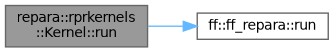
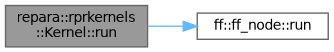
  digraph {
    rankdir=LR
    node [fontname=Helvetica fontsize=10 shape=box style=filled]
    n1 [color=gray40 fillcolor=grey60 fontcolor=black height=0.2 label="repara::rprkernels\l::Kernel::run" width=0.4]
-   n2 [color=grey40 fillcolor=white height=0.2 label="ff::ff_repara::run" width=0.4]
+   n2 [color=grey40 fillcolor=white height=0.2 label="ff::ff_node::run" width=0.4]
    n1 -> n2 [color=steelblue1 fontname=Helvetica fontsize=10 labelfontname=Helvetica labelfontsize=10 style=solid]
  }
